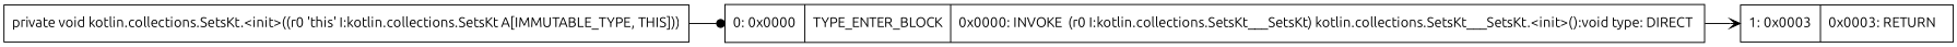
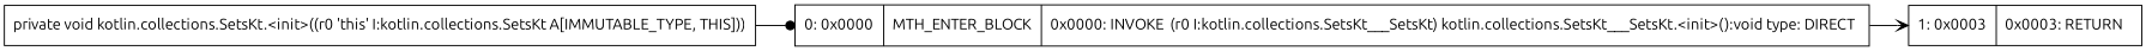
  digraph {
    rankdir=LR
    fontname=Ubuntu
    node [shape=record fontname=Ubuntu]
    edge [fontname=Ubuntu]
-   n1 [label="{0\:\ 0x0000|TYPE_ENTER_BLOCK\l|0x0000: INVOKE  (r0 I:kotlin.collections.SetsKt___SetsKt) kotlin.collections.SetsKt___SetsKt.\<init\>():void type: DIRECT \l}"]
+   n1 [label="{0\:\ 0x0000|MTH_ENTER_BLOCK\l|0x0000: INVOKE  (r0 I:kotlin.collections.SetsKt___SetsKt) kotlin.collections.SetsKt___SetsKt.\<init\>():void type: DIRECT \l}"]
    n2 [label="{1\:\ 0x0003|0x0003: RETURN   \l}"]
    n3 [label="{private void kotlin.collections.SetsKt.\<init\>((r0 'this' I:kotlin.collections.SetsKt A[IMMUTABLE_TYPE, THIS])) }"]
    n1 -> n2 [arrowhead=vee]
    n3 -> n1 [arrowhead=dot]
  }
